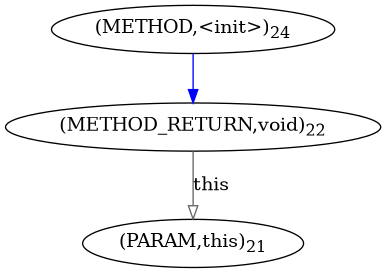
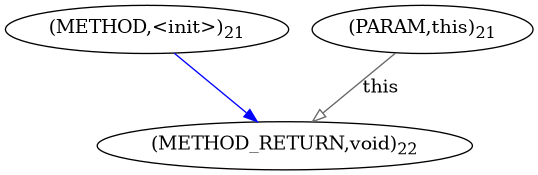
  digraph {
-   n1 [label=<(METHOD,&lt;init&gt;)<SUB>24</SUB>>]
+   n1 [label=<(METHOD,&lt;init&gt;)<SUB>21</SUB>>]
    n2 [label=<(METHOD_RETURN,void)<SUB>22</SUB>>]
    n3 [label=<(PARAM,this)<SUB>21</SUB>>]
    n1 -> n2 [arrowhead=normal color=blue]
-   n2 -> n3 [arrowhead=onormal color=gray40 label=this]
+   n3 -> n2 [arrowhead=onormal color=gray40 label=this]
  }
